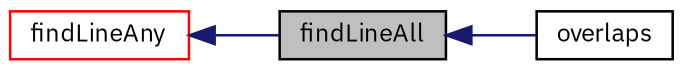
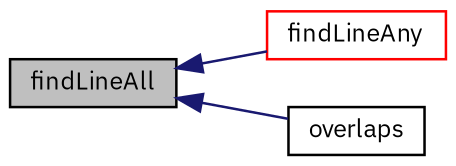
  digraph {
    fontname="IBM Plex Sans"
    rankdir=LR
    node [color=black fontname="IBM Plex Sans" fontsize=10 shape=record]
    edge [color=midnightblue dir=back fontname="IBM Plex Sans" fontsize=10 labelfontname=Helvetica labelfontsize=10 style=solid]
    n1 [fillcolor=grey75 fontcolor=black height=0.2 label=findLineAll style=filled width=0.4]
    n2 [color=red height=0.2 label=findLineAny width=0.4]
    n3 [height=0.2 label=overlaps width=0.4]
-   n2 -> n1
+   n1 -> n2
    n1 -> n3
  }
